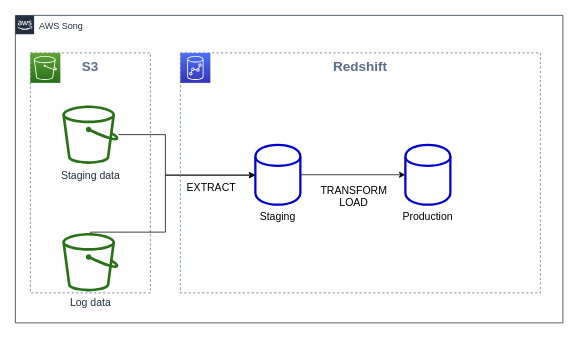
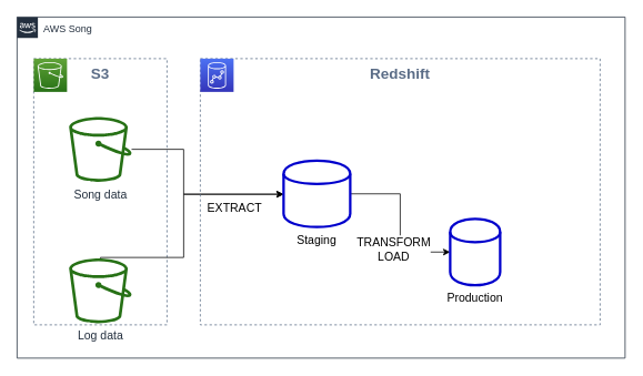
  <mxCell id="0" />
  <mxCell id="1" parent="0" />
  <mxCell id="2" value="AWS Song" style="points=[[0,0],[0.25,0],[0.5,0],[0.75,0],[1,0],[1,0.25],[1,0.5],[1,0.75],[1,1],[0.75,1],[0.5,1],[0.25,1],[0,1],[0,0.75],[0,0.5],[0,0.25]];outlineConnect=0;gradientColor=none;html=1;whiteSpace=wrap;fontSize=12;fontStyle=0;shape=mxgraph.aws4.group;grIcon=mxgraph.aws4.group_aws_cloud_alt;strokeColor=#232F3E;fillColor=none;verticalAlign=top;align=left;spacingLeft=30;fontColor=#232F3E;dashed=0;labelBackgroundColor=#ffffff;" parent="1" vertex="1"><mxGeometry x="20" y="20" width="730" height="410" as="geometry" /></mxCell>
  <mxCell id="3" value="S3" style="fillColor=none;strokeColor=#5A6C86;dashed=1;verticalAlign=top;fontStyle=1;fontColor=#5A6C86;fontSize=18;" vertex="1" parent="1"><mxGeometry x="40" y="70" width="160" height="320" as="geometry" /></mxCell>
  <mxCell id="4" style="edgeStyle=orthogonalEdgeStyle;rounded=0;orthogonalLoop=1;jettySize=auto;html=1;fontSize=14;" edge="1" parent="1" source="6" target="14"><mxGeometry relative="1" as="geometry"><Array as="points"><mxPoint x="220" y="179" /><mxPoint x="220" y="233" /></Array></mxGeometry></mxCell>
  <mxCell id="5" value="EXTRACT" style="text;html=1;align=center;verticalAlign=middle;resizable=0;points=[];labelBackgroundColor=#ffffff;fontSize=14;" vertex="1" connectable="0" parent="4"><mxGeometry x="-0.471" y="-21" relative="1" as="geometry"><mxPoint x="81" y="70.4" as="offset" /></mxGeometry></mxCell>
- <mxCell id="6" value="Staging data" style="outlineConnect=0;fontColor=#232F3E;gradientColor=none;fillColor=#277116;strokeColor=none;dashed=0;verticalLabelPosition=bottom;verticalAlign=top;align=center;html=1;fontSize=14;fontStyle=0;aspect=fixed;pointerEvents=1;shape=mxgraph.aws4.bucket;labelBackgroundColor=#ffffff;" parent="1" vertex="1"><mxGeometry x="82.5" y="140" width="75" height="78" as="geometry" /></mxCell>
+ <mxCell id="6" value="Song data" style="outlineConnect=0;fontColor=#232F3E;gradientColor=none;fillColor=#277116;strokeColor=none;dashed=0;verticalLabelPosition=bottom;verticalAlign=top;align=center;html=1;fontSize=14;fontStyle=0;aspect=fixed;pointerEvents=1;shape=mxgraph.aws4.bucket;labelBackgroundColor=#ffffff;" parent="1" vertex="1"><mxGeometry x="82.5" y="140" width="75" height="78" as="geometry" /></mxCell>
  <mxCell id="7" style="edgeStyle=orthogonalEdgeStyle;rounded=0;orthogonalLoop=1;jettySize=auto;html=1;fontSize=14;" edge="1" parent="1" source="8" target="14"><mxGeometry relative="1" as="geometry"><Array as="points"><mxPoint x="220" y="309" /><mxPoint x="220" y="233" /></Array></mxGeometry></mxCell>
  <mxCell id="8" value="Log data" style="outlineConnect=0;fontColor=#232F3E;gradientColor=none;fillColor=#277116;strokeColor=none;dashed=0;verticalLabelPosition=bottom;verticalAlign=top;align=center;html=1;fontSize=14;fontStyle=0;aspect=fixed;pointerEvents=1;shape=mxgraph.aws4.bucket;labelBackgroundColor=#ffffff;" vertex="1" parent="1"><mxGeometry x="82.5" y="310" width="75" height="78" as="geometry" /></mxCell>
  <mxCell id="9" value="Redshift" style="fillColor=none;strokeColor=#5A6C86;dashed=1;verticalAlign=top;fontStyle=1;fontColor=#5A6C86;fontSize=18;" vertex="1" parent="1"><mxGeometry x="240" y="70" width="480" height="320" as="geometry" /></mxCell>
  <mxCell id="10" value="" style="outlineConnect=0;fontColor=#232F3E;gradientColor=#4D72F3;gradientDirection=north;fillColor=#3334B9;strokeColor=#ffffff;dashed=0;verticalLabelPosition=bottom;verticalAlign=top;align=center;html=1;fontSize=12;fontStyle=0;aspect=fixed;shape=mxgraph.aws4.resourceIcon;resIcon=mxgraph.aws4.redshift;" vertex="1" parent="1"><mxGeometry x="240" y="70" width="40" height="40" as="geometry" /></mxCell>
  <mxCell id="11" value="" style="outlineConnect=0;fontColor=#232F3E;gradientColor=#60A337;gradientDirection=north;fillColor=#277116;strokeColor=#ffffff;dashed=0;verticalLabelPosition=bottom;verticalAlign=top;align=center;html=1;fontSize=12;fontStyle=0;aspect=fixed;shape=mxgraph.aws4.resourceIcon;resIcon=mxgraph.aws4.s3;" vertex="1" parent="1"><mxGeometry x="40" y="70" width="40" height="40" as="geometry" /></mxCell>
  <mxCell id="12" style="edgeStyle=orthogonalEdgeStyle;rounded=0;orthogonalLoop=1;jettySize=auto;html=1;fontSize=14;" edge="1" parent="1" source="14" target="15"><mxGeometry relative="1" as="geometry" /></mxCell>
  <mxCell id="13" value="TRANSFORM&lt;br&gt;LOAD" style="text;html=1;align=center;verticalAlign=middle;resizable=0;points=[];labelBackgroundColor=#ffffff;fontSize=14;" vertex="1" connectable="0" parent="12"><mxGeometry x="0.071" y="-4" relative="1" as="geometry"><mxPoint x="-5" y="23.5" as="offset" /></mxGeometry></mxCell>
- <mxCell id="14" value="&lt;font style=&quot;font-size: 14px;&quot;&gt;Staging&lt;/font&gt;" style="shape=cylinder;whiteSpace=wrap;html=1;boundedLbl=1;backgroundOutline=1;fontSize=14;strokeColor=#0000CC;strokeWidth=3;labelPosition=center;verticalLabelPosition=bottom;align=center;verticalAlign=top;" vertex="1" parent="1"><mxGeometry x="340" y="192.5" width="60" height="80" as="geometry" /></mxCell>
- <mxCell id="15" value="&lt;font style=&quot;font-size: 14px&quot;&gt;Production&lt;/font&gt;" style="shape=cylinder;whiteSpace=wrap;html=1;boundedLbl=1;backgroundOutline=1;fontSize=14;strokeColor=#0000CC;strokeWidth=3;labelPosition=center;verticalLabelPosition=bottom;align=center;verticalAlign=top;" vertex="1" parent="1"><mxGeometry x="540" y="192.5" width="60" height="80" as="geometry" /></mxCell>
+ <mxCell id="14" value="&lt;font style=&quot;font-size: 14px;&quot;&gt;Staging&lt;/font&gt;" style="shape=cylinder;whiteSpace=wrap;html=1;boundedLbl=1;backgroundOutline=1;fontSize=14;strokeColor=#0000CC;strokeWidth=3;labelPosition=center;verticalLabelPosition=bottom;align=center;verticalAlign=top;" vertex="1" parent="1"><mxGeometry x="340" y="192.5" width="80" height="80" as="geometry" /></mxCell>
+ <mxCell id="15" value="&lt;font style=&quot;font-size: 14px&quot;&gt;Production&lt;/font&gt;" style="shape=cylinder;whiteSpace=wrap;html=1;boundedLbl=1;backgroundOutline=1;fontSize=14;strokeColor=#0000CC;strokeWidth=3;labelPosition=center;verticalLabelPosition=bottom;align=center;verticalAlign=top;" vertex="1" parent="1"><mxGeometry x="540" y="262.5" width="60" height="80" as="geometry" /></mxCell>
